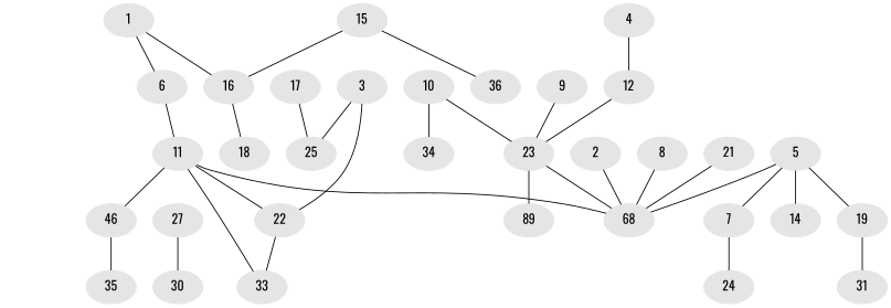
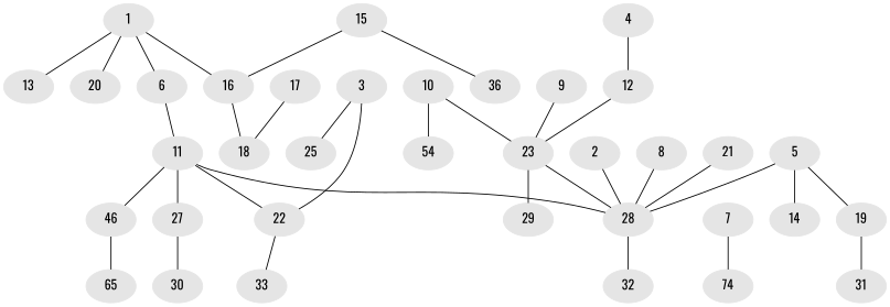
  graph {
    fontname=Oswald
    node [color=gray90 fontname=Oswald style=filled]
    edge [fontname=Oswald weight=1.0]
    1
    6
+   13
    16
+   20
    11
    18
    2
-   28 [label=68]
+   28
+   32
    3
    22
    25
    33
    4
    12
    23
    5
    7
    14
    19
-   24
+   24 [label=74]
    31
    n24 [label=46]
    27
    8
    9
-   29 [label=89]
+   29
    10
-   34
-   35
+   34 [label=54]
+   35 [label=65]
    30
    15
    36
    17
    21
    1 -- 6
+   1 -- 13
    1 -- 16
+   1 -- 20
    6 -- 11
    16 -- 18
    11 -- 28
    11 -- 22
    11 -- n24
-   11 -- 33
+   11 -- 27
    2 -- 28
+   28 -- 32
    3 -- 22
    3 -- 25
    22 -- 33
    4 -- 12
    12 -- 23
    23 -- 28
    23 -- 29
    5 -- 28
-   5 -- 7
    5 -- 14
    5 -- 19
    7 -- 24
    19 -- 31
    n24 -- 35
    27 -- 30
    8 -- 28
    9 -- 23
    10 -- 23
    10 -- 34
    15 -- 16
    15 -- 36
-   17 -- 25
+   17 -- 18
    21 -- 28
  }
